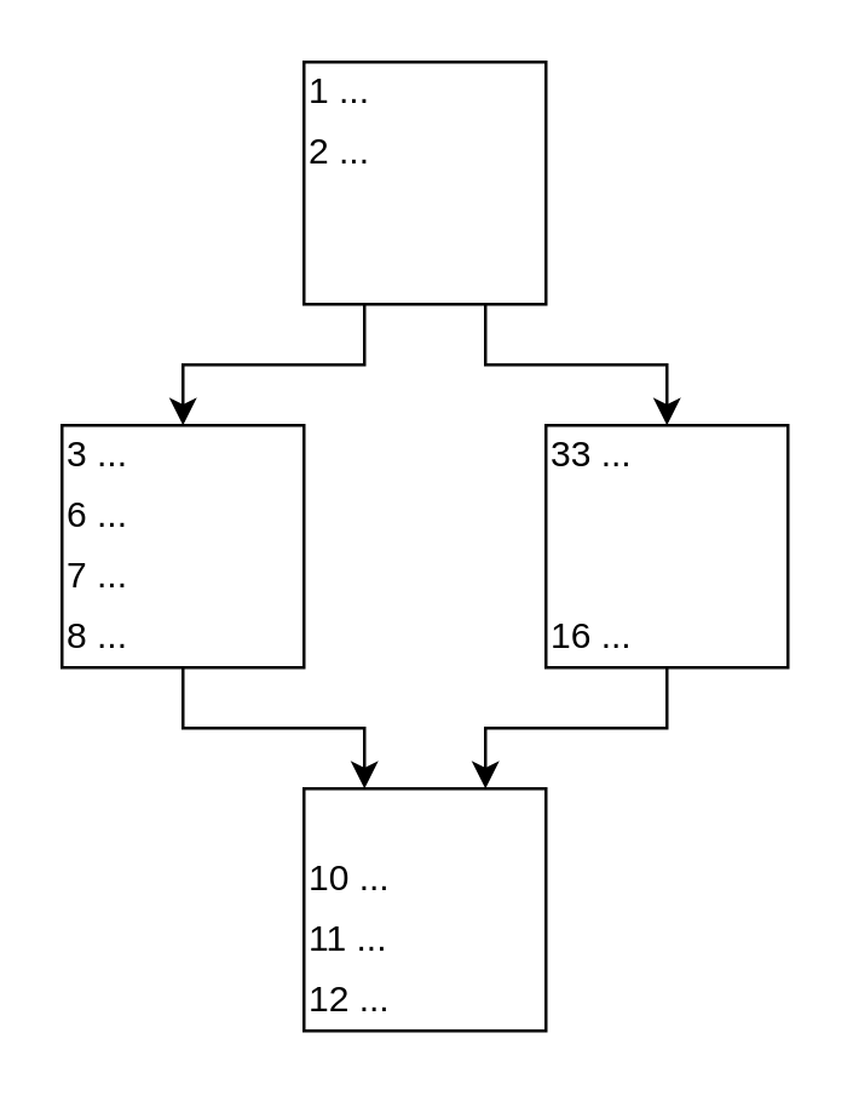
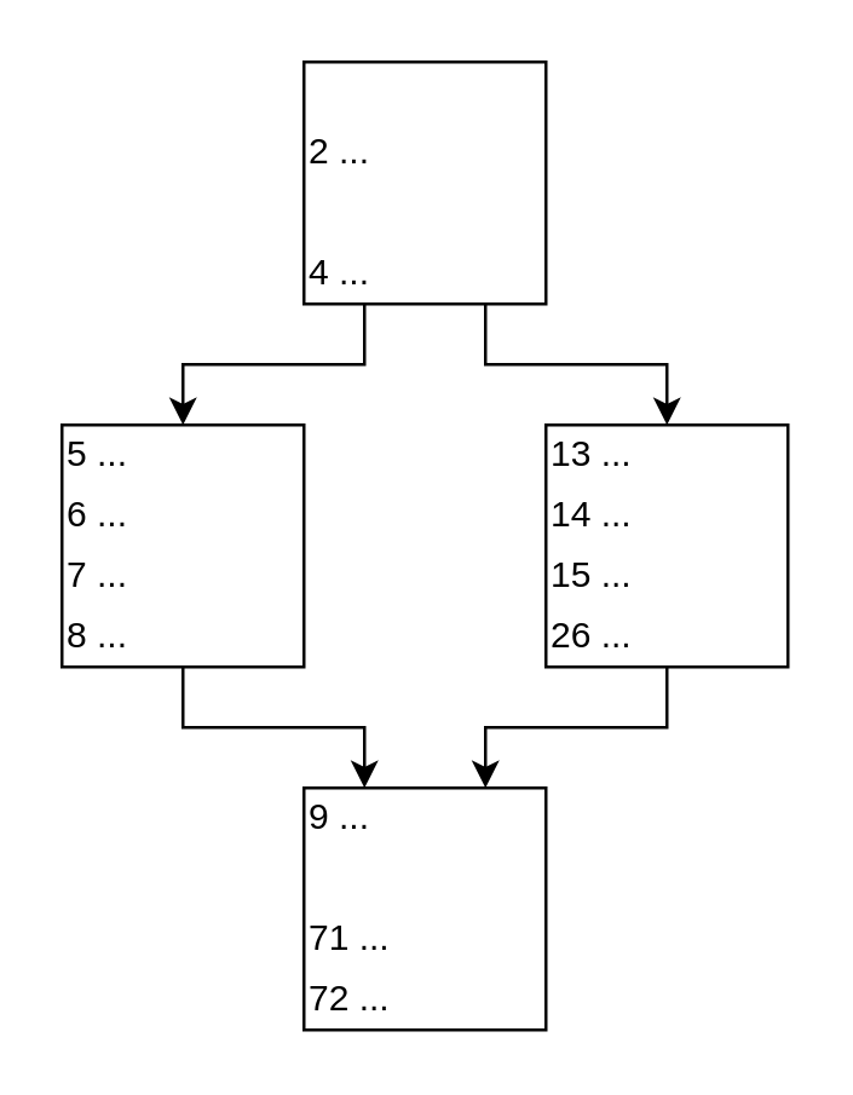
  <mxCell id="0" />
  <mxCell id="1" parent="0" />
  <mxCell id="2" style="edgeStyle=orthogonalEdgeStyle;rounded=0;orthogonalLoop=1;jettySize=auto;html=1;exitX=0.25;exitY=1;exitDx=0;exitDy=0;entryX=0.5;entryY=0;entryDx=0;entryDy=0;" edge="1" parent="1" source="4" target="6"><mxGeometry relative="1" as="geometry" /></mxCell>
  <mxCell id="3" style="edgeStyle=orthogonalEdgeStyle;rounded=0;orthogonalLoop=1;jettySize=auto;html=1;exitX=0.75;exitY=1;exitDx=0;exitDy=0;" edge="1" parent="1" source="4" target="8"><mxGeometry relative="1" as="geometry" /></mxCell>
  <mxCell id="4" value="" style="rounded=0;whiteSpace=wrap;html=1;" vertex="1" parent="1"><mxGeometry x="100" y="20" width="80" height="80" as="geometry" /></mxCell>
  <mxCell id="5" style="edgeStyle=orthogonalEdgeStyle;rounded=0;orthogonalLoop=1;jettySize=auto;html=1;entryX=0.25;entryY=0;entryDx=0;entryDy=0;" edge="1" parent="1" source="6" target="9"><mxGeometry relative="1" as="geometry" /></mxCell>
  <mxCell id="6" value="" style="rounded=0;whiteSpace=wrap;html=1;" vertex="1" parent="1"><mxGeometry x="20" y="140" width="80" height="80" as="geometry" /></mxCell>
  <mxCell id="7" style="edgeStyle=orthogonalEdgeStyle;rounded=0;orthogonalLoop=1;jettySize=auto;html=1;entryX=0.75;entryY=0;entryDx=0;entryDy=0;" edge="1" parent="1" source="8" target="9"><mxGeometry relative="1" as="geometry" /></mxCell>
  <mxCell id="8" value="" style="rounded=0;whiteSpace=wrap;html=1;" vertex="1" parent="1"><mxGeometry x="180" y="140" width="80" height="80" as="geometry" /></mxCell>
  <mxCell id="9" value="" style="rounded=0;whiteSpace=wrap;html=1;" vertex="1" parent="1"><mxGeometry x="100" y="260" width="80" height="80" as="geometry" /></mxCell>
- <mxCell id="10" value="1 ..." style="text;html=1;strokeColor=none;fillColor=none;align=left;verticalAlign=middle;whiteSpace=wrap;rounded=0;" vertex="1" parent="1"><mxGeometry x="100" y="20" width="80" height="20" as="geometry" /></mxCell>
  <mxCell id="11" value="2 ..." style="text;html=1;strokeColor=none;fillColor=none;align=left;verticalAlign=middle;whiteSpace=wrap;rounded=0;" vertex="1" parent="1"><mxGeometry x="100" y="40" width="80" height="20" as="geometry" /></mxCell>
- <mxCell id="13" value="3 ..." style="text;html=1;strokeColor=none;fillColor=none;align=left;verticalAlign=middle;whiteSpace=wrap;rounded=0;" vertex="1" parent="1"><mxGeometry x="20" y="140" width="80" height="20" as="geometry" /></mxCell>
+ <mxCell id="12" value="4 ..." style="text;html=1;strokeColor=none;fillColor=none;align=left;verticalAlign=middle;whiteSpace=wrap;rounded=0;" vertex="1" parent="1"><mxGeometry x="100" y="80" width="80" height="20" as="geometry" /></mxCell>
+ <mxCell id="13" value="5 ..." style="text;html=1;strokeColor=none;fillColor=none;align=left;verticalAlign=middle;whiteSpace=wrap;rounded=0;" vertex="1" parent="1"><mxGeometry x="20" y="140" width="80" height="20" as="geometry" /></mxCell>
  <mxCell id="14" value="6 ..." style="text;html=1;strokeColor=none;fillColor=none;align=left;verticalAlign=middle;whiteSpace=wrap;rounded=0;" vertex="1" parent="1"><mxGeometry x="20" y="160" width="80" height="20" as="geometry" /></mxCell>
  <mxCell id="15" value="7 ..." style="text;html=1;strokeColor=none;fillColor=none;align=left;verticalAlign=middle;whiteSpace=wrap;rounded=0;" vertex="1" parent="1"><mxGeometry x="20" y="180" width="80" height="20" as="geometry" /></mxCell>
  <mxCell id="16" value="8 ..." style="text;html=1;strokeColor=none;fillColor=none;align=left;verticalAlign=middle;whiteSpace=wrap;rounded=0;" vertex="1" parent="1"><mxGeometry x="20" y="200" width="80" height="20" as="geometry" /></mxCell>
- <mxCell id="17" value="33 ..." style="text;html=1;strokeColor=none;fillColor=none;align=left;verticalAlign=middle;whiteSpace=wrap;rounded=0;" vertex="1" parent="1"><mxGeometry x="180" y="140" width="80" height="20" as="geometry" /></mxCell>
- <mxCell id="20" value="16 ..." style="text;html=1;strokeColor=none;fillColor=none;align=left;verticalAlign=middle;whiteSpace=wrap;rounded=0;" vertex="1" parent="1"><mxGeometry x="180" y="200" width="80" height="20" as="geometry" /></mxCell>
- <mxCell id="22" value="10 ..." style="text;html=1;strokeColor=none;fillColor=none;align=left;verticalAlign=middle;whiteSpace=wrap;rounded=0;" vertex="1" parent="1"><mxGeometry x="100" y="280" width="80" height="20" as="geometry" /></mxCell>
- <mxCell id="23" value="11 ..." style="text;html=1;strokeColor=none;fillColor=none;align=left;verticalAlign=middle;whiteSpace=wrap;rounded=0;" vertex="1" parent="1"><mxGeometry x="100" y="300" width="80" height="20" as="geometry" /></mxCell>
- <mxCell id="24" value="12 ..." style="text;html=1;strokeColor=none;fillColor=none;align=left;verticalAlign=middle;whiteSpace=wrap;rounded=0;" vertex="1" parent="1"><mxGeometry x="100" y="320" width="80" height="20" as="geometry" /></mxCell>
+ <mxCell id="17" value="13 ..." style="text;html=1;strokeColor=none;fillColor=none;align=left;verticalAlign=middle;whiteSpace=wrap;rounded=0;" vertex="1" parent="1"><mxGeometry x="180" y="140" width="80" height="20" as="geometry" /></mxCell>
+ <mxCell id="18" value="14 ..." style="text;html=1;strokeColor=none;fillColor=none;align=left;verticalAlign=middle;whiteSpace=wrap;rounded=0;" vertex="1" parent="1"><mxGeometry x="180" y="160" width="80" height="20" as="geometry" /></mxCell>
+ <mxCell id="19" value="15 ..." style="text;html=1;strokeColor=none;fillColor=none;align=left;verticalAlign=middle;whiteSpace=wrap;rounded=0;" vertex="1" parent="1"><mxGeometry x="180" y="180" width="80" height="20" as="geometry" /></mxCell>
+ <mxCell id="20" value="26 ..." style="text;html=1;strokeColor=none;fillColor=none;align=left;verticalAlign=middle;whiteSpace=wrap;rounded=0;" vertex="1" parent="1"><mxGeometry x="180" y="200" width="80" height="20" as="geometry" /></mxCell>
+ <mxCell id="21" value="9 ..." style="text;html=1;strokeColor=none;fillColor=none;align=left;verticalAlign=middle;whiteSpace=wrap;rounded=0;" vertex="1" parent="1"><mxGeometry x="100" y="260" width="80" height="20" as="geometry" /></mxCell>
+ <mxCell id="23" value="71 ..." style="text;html=1;strokeColor=none;fillColor=none;align=left;verticalAlign=middle;whiteSpace=wrap;rounded=0;" vertex="1" parent="1"><mxGeometry x="100" y="300" width="80" height="20" as="geometry" /></mxCell>
+ <mxCell id="24" value="72 ..." style="text;html=1;strokeColor=none;fillColor=none;align=left;verticalAlign=middle;whiteSpace=wrap;rounded=0;" vertex="1" parent="1"><mxGeometry x="100" y="320" width="80" height="20" as="geometry" /></mxCell>
